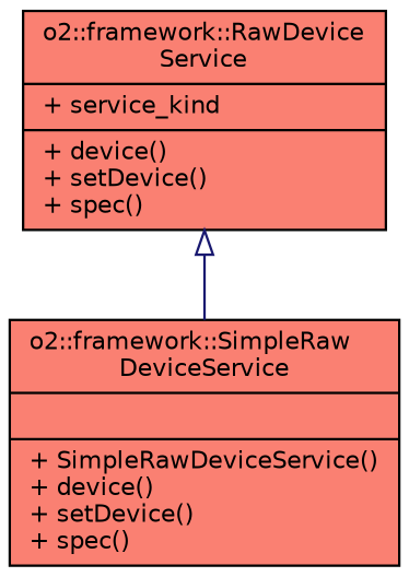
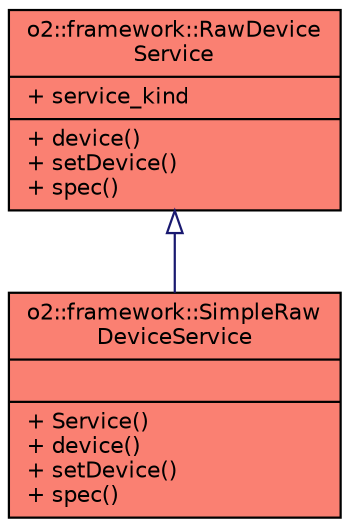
  digraph {
    node [color=black fillcolor=salmon fontname=Helvetica fontsize=10 shape=record style=filled]
-   n1 [fontcolor=black height=0.2 label="{o2::framework::SimpleRaw\lDeviceService\n||+ SimpleRawDeviceService()\l+ device()\l+ setDevice()\l+ spec()\l}" width=0.4]
+   n1 [fontcolor=black height=0.2 label="{o2::framework::SimpleRaw\lDeviceService\n||+ Service()\l+ device()\l+ setDevice()\l+ spec()\l}" width=0.4]
    n2 [height=0.2 label="{o2::framework::RawDevice\lService\n|+ service_kind\l|+ device()\l+ setDevice()\l+ spec()\l}" width=0.4]
    n2 -> n1 [arrowtail=onormal color=midnightblue dir=back fontname=Helvetica fontsize=10 labelfontname=Helvetica labelfontsize=10 style=solid]
  }
